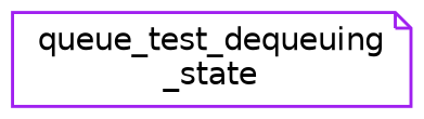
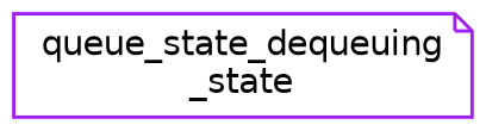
  digraph {
    rankdir=LR
-   n1 [color=purple fillcolor=white fontname=Helvetica fontsize=10 height=0.2 label="queue_test_dequeuing\l_state" shape=note style=filled width=0.4]
+   n1 [color=purple fillcolor=white fontname=Helvetica fontsize=10 height=0.2 label="queue_state_dequeuing\l_state" shape=note style=filled width=0.4]
  }
